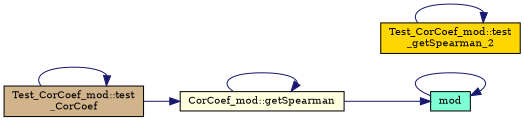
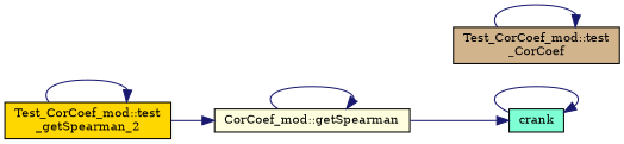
  digraph {
    fontname="DejaVu Serif"
    rankdir=RL
    node [color=black fontname="DejaVu Serif" fontsize=10 shape=record style=filled]
    edge [color=midnightblue dir=back fontname="DejaVu Serif" fontsize=10 labelfontname=Helvetica labelfontsize=10 style=solid]
-   n1 [fillcolor=aquamarine fontcolor=black height=0.2 label=mod width=0.4]
+   n1 [fillcolor=aquamarine fontcolor=black height=0.2 label=crank width=0.4]
    n2 [fillcolor=lightyellow height=0.2 label="CorCoef_mod::getSpearman" width=0.4]
    n3 [fillcolor=gold height=0.2 label="Test_CorCoef_mod::test\l_getSpearman_2" width=0.4]
    n4 [fillcolor=tan height=0.2 label="Test_CorCoef_mod::test\l_CorCoef" width=0.4]
    n1 -> n1
    n1 -> n2
    n2 -> n2
-   n2 -> n4
+   n2 -> n3
    n3 -> n3
    n4 -> n4
  }
